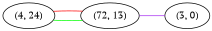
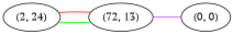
  graph {
    fontname="PT Serif"
    rankdir=LR
    node [fontname="PT Serif"]
    edge [fontname="PT Serif"]
-   "(2, 24)" [label="(4, 24)"]
+   "(2, 24)"
    "(72, 13)"
-   "(0, 0)" [label="(3, 0)"]
+   "(0, 0)"
    "(2, 24)" -- "(72, 13)" [color=green weight=2]
    "(2, 24)" -- "(72, 13)" [color=red weight=1]
    "(72, 13)" -- "(0, 0)" [color=purple weight=4]
  }
